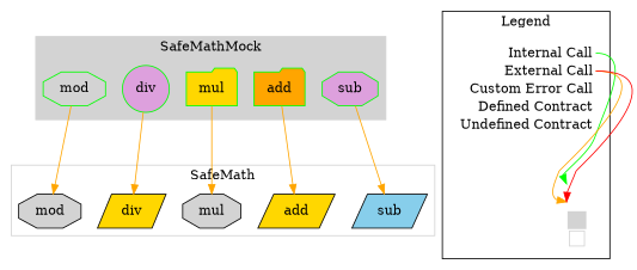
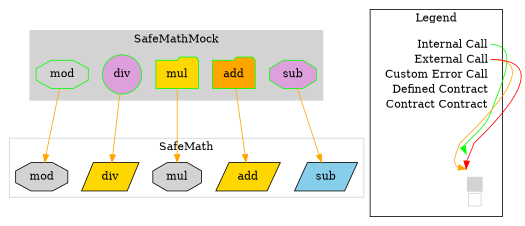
  digraph {
    compound=true
    rankdir=TB
    node [style=filled fillcolor=gold shape=octagon]
    edge [color=orange]
    n1 [color=green label=sub fillcolor=plum]
    n2 [color=green label=add fillcolor=orange shape=folder]
    n3 [color=green label=mul shape=folder]
    n4 [color=green label=div fillcolor=plum shape=circle]
    n5 [color=green label=mod fillcolor=lightgrey]
    n6 [label=sub fillcolor=skyblue shape=parallelogram]
    n7 [label=add shape=parallelogram]
    n8 [label=mul fillcolor=lightgrey]
    n9 [label=div shape=parallelogram]
    n10 [label=mod fillcolor=lightgrey]
-   n11 [label=<<table border="0" cellpadding="2" cellspacing="0" cellborder="0">   <tr><td align="right" port="i1">Internal Call</td></tr>   <tr><td align="right" port="i2">External Call</td></tr>   <tr><td align="right" port="i2">Custom Error Call</td></tr>   <tr><td align="right" port="i3">Defined Contract</td></tr>   <tr><td align="right" port="i4">Undefined Contract</td></tr>   </table>> shape=plaintext style="" fillcolor=""]
+   n11 [label=<<table border="0" cellpadding="2" cellspacing="0" cellborder="0">   <tr><td align="right" port="i1">Internal Call</td></tr>   <tr><td align="right" port="i2">External Call</td></tr>   <tr><td align="right" port="i2">Custom Error Call</td></tr>   <tr><td align="right" port="i3">Defined Contract</td></tr>   <tr><td align="right" port="i4">Contract Contract</td></tr>   </table>> shape=plaintext style="" fillcolor=""]
    n12 [label=<<table border="0" cellpadding="2" cellspacing="0" cellborder="0">   <tr><td port="i1">&nbsp;&nbsp;&nbsp;</td></tr>   <tr><td port="i2">&nbsp;&nbsp;&nbsp;</td></tr>   <tr><td port="i3" bgcolor="lightgray">&nbsp;&nbsp;&nbsp;</td></tr>   <tr><td port="i4">     <table border="1" cellborder="0" cellspacing="0" cellpadding="7" color="lightgray">       <tr>        <td></td>       </tr>      </table>   </td></tr>   </table>> shape=plaintext style="" fillcolor=""]
    subgraph cluster_1 {
      bgcolor=lightgray
      color=lightgray
      label=SafeMathMock
      style=filled
      n1
      n2
      n3
      n4
      n5
    }
    subgraph cluster_2 {
      color=lightgray
      label=SafeMath
      n6
      n7
      n8
      n9
      n10
    }
    subgraph cluster_3 {
      label=Legend
      n11
      n12
    }
    n1 -> n6
    n2 -> n7
    n3 -> n8
    n4 -> n9
    n5 -> n10
    n11 -> n12 [color=green headport="i1:w" tailport="i1:e"]
    n11 -> n12 [headport="i2:w" tailport="i2:e"]
    n11 -> n12 [color=red headport="i2:w" tailport="i2:e"]
  }
